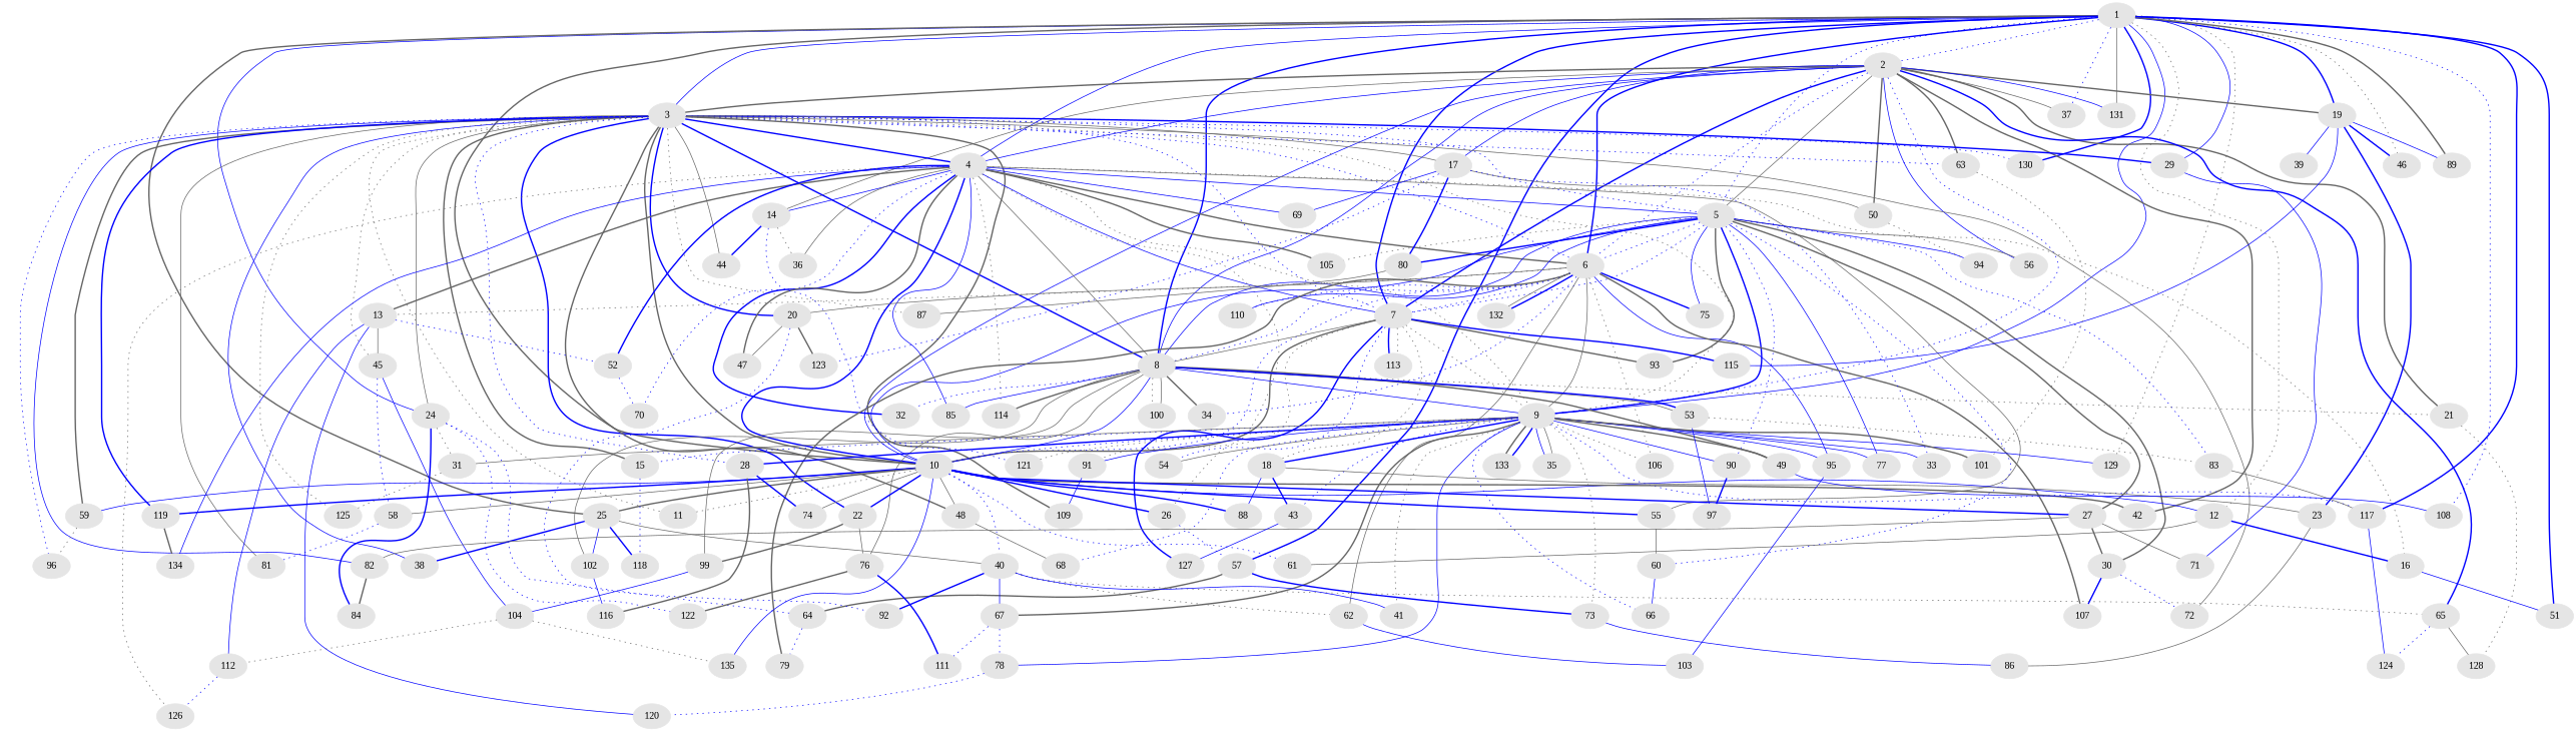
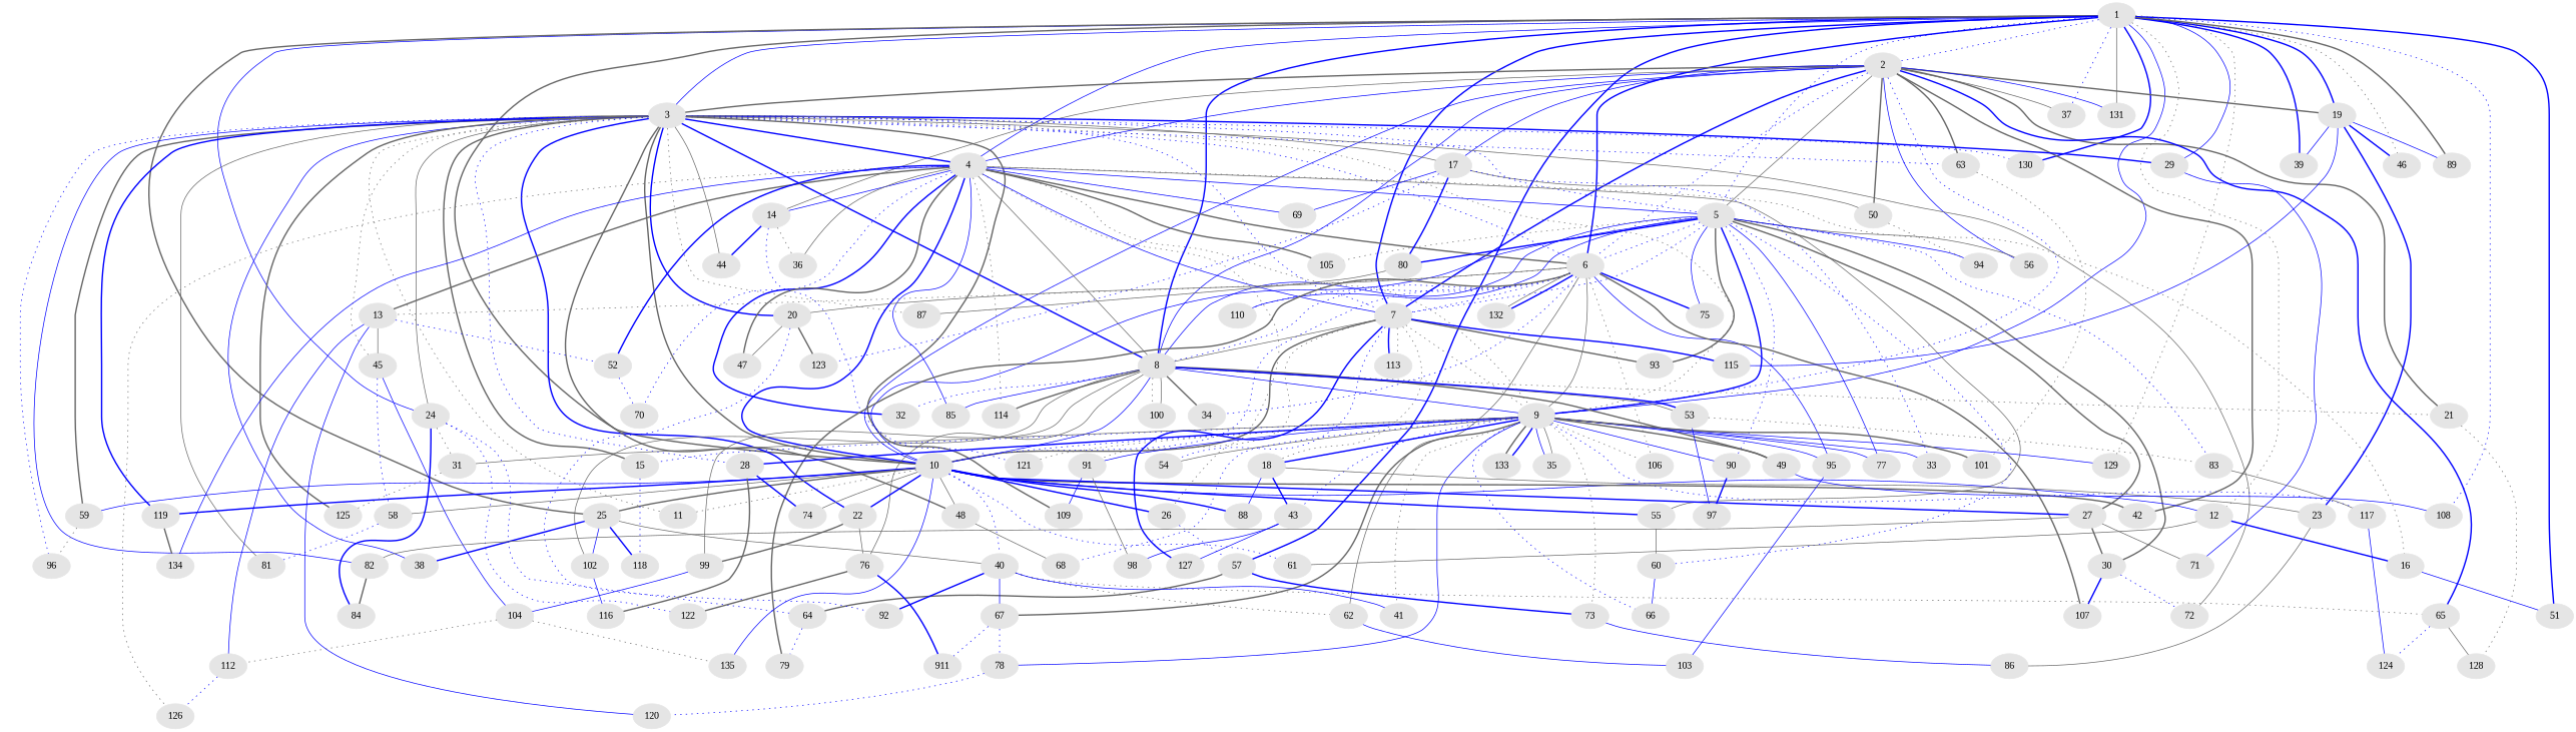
  graph {
    fontname="Liberation Serif"
    node [color=gray90 fontname="Liberation Serif" style=filled]
    edge [color=blue fontname="Liberation Serif" style=solid]
    1
    2
    3
    4
    5
    6
    7
    8
    9
    10
    12
    19
    24
    25
    29
    37
    39
    46
    51
    57
    89
    108
    129
    130
    131
    14
    17
    21
    42
    50
    56
    63
    65
    11
    15
    20
    22
    28
    38
    44
    45
    48
    59
    72
    81
    82
    87
    96
    109
    119
    125
    13
    16
    26
    32
    36
    47
    52
    55
    69
    70
    85
    105
    114
    126
    134
    27
    30
    60
    75
    77
    80
    83
    90
    93
    94
    110
    34
    62
    79
    95
    106
    107
    132
    18
    54
    91
    113
    115
    127
    49
    53
    76
    99
    100
    102
    31
    33
    35
    41
    43
    66
    67
    68
    73
    78
    101
    117
    121
    133
    40
    58
    61
    74
    88
    135
    23
    64
    84
    122
    118
    71
    123
    128
    124
    92
    116
    104
    112
    120
    97
    103
-   111
+   98
+   111 [label=911]
    86
    1 -- 2 [style=dotted]
    1 -- 3
    1 -- 4
    1 -- 5 [style=dotted]
    1 -- 6 [style=bold]
    1 -- 7 [style=bold]
    1 -- 8 [style=bold]
    1 -- 9
    1 -- 10 [color=gray40 style=bold]
    1 -- 12 [color=gray40 style=dotted]
    1 -- 19 [style=bold]
    1 -- 24
    1 -- 25 [color=gray40 style=bold]
    1 -- 29
    1 -- 37 [style=dotted]
-   1 -- 117 [style=bold]
+   1 -- 39 [style=bold]
    1 -- 46 [color=gray40 style=dotted]
    1 -- 51 [style=bold]
    1 -- 57 [style=bold]
    1 -- 89 [color=gray40 style=bold]
    1 -- 108 [style=dotted]
    1 -- 129 [color=gray40 style=dotted]
    1 -- 130 [style=bold]
    1 -- 131 [color=gray40]
    2 -- 3 [color=gray40 style=bold]
    2 -- 4
    2 -- 5 [color=gray40]
    2 -- 6 [style=dotted]
    2 -- 7 [style=bold]
    2 -- 8
    2 -- 9 [style=dotted]
    2 -- 10
    2 -- 19 [color=gray40 style=bold]
    2 -- 37 [color=gray40]
    2 -- 131
    2 -- 14 [color=gray40]
    2 -- 17
    2 -- 21 [color=gray40 style=bold]
    2 -- 42 [color=gray40 style=bold]
    2 -- 50 [color=gray40 style=bold]
    2 -- 56
    2 -- 63 [color=gray40 style=bold]
    2 -- 65 [style=bold]
    3 -- 4 [style=bold]
    3 -- 5 [style=dotted]
    3 -- 6 [style=dotted]
    3 -- 7 [style=dotted]
    3 -- 8 [style=bold]
    3 -- 9 [color=gray40 style=dotted]
    3 -- 10 [color=gray40 style=bold]
    3 -- 24 [color=gray40]
    3 -- 29 [style=bold]
    3 -- 130 [style=dotted]
    3 -- 17 [color=gray40]
    3 -- 63 [style=dotted]
    3 -- 11 [color=gray40 style=dotted]
    3 -- 15 [color=gray40 style=bold]
    3 -- 20 [style=bold]
    3 -- 22 [style=bold]
    3 -- 28 [style=dotted]
    3 -- 38
    3 -- 44 [color=gray40]
    3 -- 45 [color=gray40 style=dotted]
    3 -- 48 [color=gray40 style=bold]
    3 -- 59 [color=gray40 style=bold]
    3 -- 72 [color=gray40]
    3 -- 81 [color=gray40]
    3 -- 82
    3 -- 87 [color=gray40 style=dotted]
    3 -- 96 [style=dotted]
    3 -- 109 [color=gray40 style=bold]
    3 -- 119 [style=bold]
-   3 -- 125 [color=gray40 style=dotted]
+   3 -- 125 [color=gray40 style=bold]
    4 -- 5
    4 -- 6 [color=gray40 style=bold]
    4 -- 7
    4 -- 8 [color=gray40]
    4 -- 9 [color=gray40 style=dotted]
    4 -- 10 [style=bold]
    4 -- 14
    4 -- 13 [color=gray40 style=bold]
    4 -- 16 [color=gray40 style=dotted]
    4 -- 26 [color=gray40 style=dotted]
    4 -- 32 [style=bold]
    4 -- 36 [color=gray40]
    4 -- 47 [color=gray40 style=bold]
    4 -- 52 [style=bold]
    4 -- 55 [color=gray40]
    4 -- 69
    4 -- 70 [style=dotted]
    4 -- 85
    4 -- 105 [color=gray40 style=bold]
    4 -- 114 [color=gray40 style=dotted]
    4 -- 126 [color=gray40 style=dotted]
    4 -- 134
    5 -- 6 [style=dotted]
    5 -- 7 [style=dotted]
    5 -- 8
    5 -- 9 [style=bold]
    5 -- 10
    5 -- 56 [color=gray40]
    5 -- 105 [color=gray40 style=dotted]
    5 -- 27 [color=gray40 style=bold]
    5 -- 30 [color=gray40 style=bold]
    5 -- 60 [style=dotted]
    5 -- 75
    5 -- 77
    5 -- 80 [style=bold]
    5 -- 83 [style=dotted]
    5 -- 90 [style=dotted]
    5 -- 93 [color=gray40 style=bold]
    5 -- 94
    5 -- 110
    6 -- 7 [style=dotted]
    6 -- 8 [style=dotted]
    6 -- 9 [color=gray40]
    6 -- 10 [style=dotted]
    6 -- 20 [color=gray40]
    6 -- 13 [color=gray40 style=dotted]
    6 -- 75 [style=bold]
    6 -- 110 [style=dotted]
    6 -- 34 [style=dotted]
    6 -- 62 [color=gray40]
    6 -- 79 [color=gray40 style=bold]
    6 -- 95
    6 -- 106 [color=gray40 style=dotted]
    6 -- 107 [color=gray40 style=bold]
    6 -- 132 [color=gray40]
    6 -- 132 [style=bold]
    7 -- 8 [color=gray40]
    7 -- 9 [color=gray40 style=dotted]
    7 -- 10 [color=gray40 style=bold]
    7 -- 93 [color=gray40 style=bold]
    7 -- 18 [color=gray40 style=dotted]
    7 -- 54 [style=dotted]
    7 -- 91 [color=gray40 style=dotted]
    7 -- 113 [style=bold]
    7 -- 113 [color=gray40 style=dotted]
    7 -- 115 [style=bold]
    7 -- 127 [style=bold]
    8 -- 9
    8 -- 10
    8 -- 21 [color=gray40 style=dotted]
    8 -- 32 [style=dotted]
    8 -- 85
    8 -- 114 [color=gray40 style=bold]
    8 -- 34 [color=gray40 style=bold]
    8 -- 49 [color=gray40 style=bold]
    8 -- 53 [color=gray40]
    8 -- 53 [style=bold]
    8 -- 76 [color=gray40]
    8 -- 99 [color=gray40]
    8 -- 100 [color=gray40 style=dotted]
    8 -- 100 [color=gray40]
    8 -- 102 [color=gray40]
    9 -- 10 [style=dotted]
    9 -- 129
    9 -- 15 [style=dotted]
    9 -- 28 [style=bold]
    9 -- 77
    9 -- 90
    9 -- 95
    9 -- 106 [color=gray40 style=dotted]
    9 -- 18 [style=bold]
    9 -- 54 [color=gray40]
    9 -- 91
    9 -- 49 [color=gray40 style=bold]
    9 -- 31 [color=gray40]
    9 -- 33
    9 -- 35
    9 -- 35 [color=gray40]
    9 -- 41 [color=gray40 style=dotted]
    9 -- 43 [style=dotted]
    9 -- 66 [style=dotted]
    9 -- 67 [color=gray40 style=bold]
    9 -- 68 [style=dotted]
    9 -- 73 [color=gray40 style=dotted]
    9 -- 78
    9 -- 101 [color=gray40 style=bold]
    9 -- 117 [style=dotted]
    9 -- 121 [color=gray40 style=dotted]
    9 -- 133 [color=gray40 style=bold]
    9 -- 133 [style=bold]
    10 -- 12
    10 -- 25 [color=gray40 style=bold]
    10 -- 42 [color=gray40 style=bold]
    10 -- 11 [color=gray40 style=dotted]
    10 -- 22 [style=bold]
    10 -- 48 [color=gray40]
    10 -- 59
    10 -- 119 [style=bold]
    10 -- 26 [style=bold]
    10 -- 55 [style=bold]
    10 -- 27 [style=bold]
    10 -- 40 [style=dotted]
    10 -- 58 [color=gray40]
    10 -- 61 [style=dotted]
    10 -- 74 [color=gray40]
    10 -- 88 [style=bold]
    10 -- 135
    12 -- 16 [style=bold]
    12 -- 61 [color=gray40]
    19 -- 39
    19 -- 46 [style=bold]
    19 -- 89
    19 -- 115
    19 -- 23 [style=bold]
    24 -- 31 [color=gray40 style=dotted]
    24 -- 64 [style=dotted]
    24 -- 84 [style=bold]
    24 -- 122 [style=dotted]
    25 -- 38 [style=bold]
    25 -- 102
    25 -- 40 [color=gray40]
    25 -- 118 [style=bold]
    29 -- 71
    57 -- 73 [style=bold]
    57 -- 64 [color=gray40 style=bold]
    14 -- 44 [style=bold]
    14 -- 36 [color=gray40 style=dotted]
    14 -- 121 [style=dotted]
    17 -- 50 [color=gray40]
    17 -- 69
    17 -- 80 [style=bold]
    17 -- 33 [style=dotted]
    17 -- 123 [style=dotted]
    21 -- 128 [color=gray40 style=dotted]
    50 -- 94 [color=gray40 style=dotted]
    63 -- 101 [color=gray40 style=dotted]
    65 -- 128 [color=gray40]
    65 -- 124 [style=dotted]
    15 -- 118 [style=dotted]
    20 -- 47 [color=gray40]
    20 -- 123 [color=gray40 style=bold]
    20 -- 92 [style=dotted]
    22 -- 76 [color=gray40]
    22 -- 99 [color=gray40 style=bold]
    28 -- 74 [style=bold]
    28 -- 116 [color=gray40 style=bold]
    45 -- 58 [style=dotted]
    45 -- 104
    48 -- 68 [color=gray40]
    59 -- 96 [color=gray40 style=dotted]
    82 -- 84 [color=gray40 style=bold]
    119 -- 134 [color=gray40 style=bold]
    13 -- 45 [color=gray40]
    13 -- 52 [style=dotted]
    13 -- 112
    13 -- 120
    16 -- 51
    26 -- 57 [style=dotted]
    52 -- 70 [style=dotted]
    55 -- 60 [color=gray40]
    27 -- 82 [color=gray40]
    27 -- 30 [color=gray40 style=bold]
    27 -- 71 [color=gray40]
    30 -- 72 [style=dotted]
    30 -- 107 [style=bold]
    60 -- 66
    80 -- 87 [color=gray40]
    83 -- 117 [color=gray40]
    90 -- 97 [style=bold]
    62 -- 103
    95 -- 103
    18 -- 43 [style=bold]
    18 -- 88
    18 -- 23 [color=gray40]
    91 -- 109
+   91 -- 98 [color=gray40]
    49 -- 108
    53 -- 83 [color=gray40 style=dotted]
    53 -- 97
    76 -- 122 [color=gray40 style=bold]
    76 -- 111 [style=bold]
    99 -- 104
    102 -- 116
    31 -- 125 [color=gray40 style=dotted]
    43 -- 127
+   43 -- 98
    67 -- 78 [style=dotted]
    67 -- 111 [style=dotted]
    73 -- 86
    78 -- 120 [style=dotted]
    117 -- 124
    40 -- 65 [color=gray40 style=dotted]
    40 -- 62 [color=gray40 style=dotted]
    40 -- 41
    40 -- 67
    40 -- 92 [style=bold]
    58 -- 81 [style=dotted]
    23 -- 86 [color=gray40]
    64 -- 79 [style=dotted]
    104 -- 135 [color=gray40 style=dotted]
    104 -- 112 [color=gray40 style=dotted]
    112 -- 126 [style=dotted]
  }
